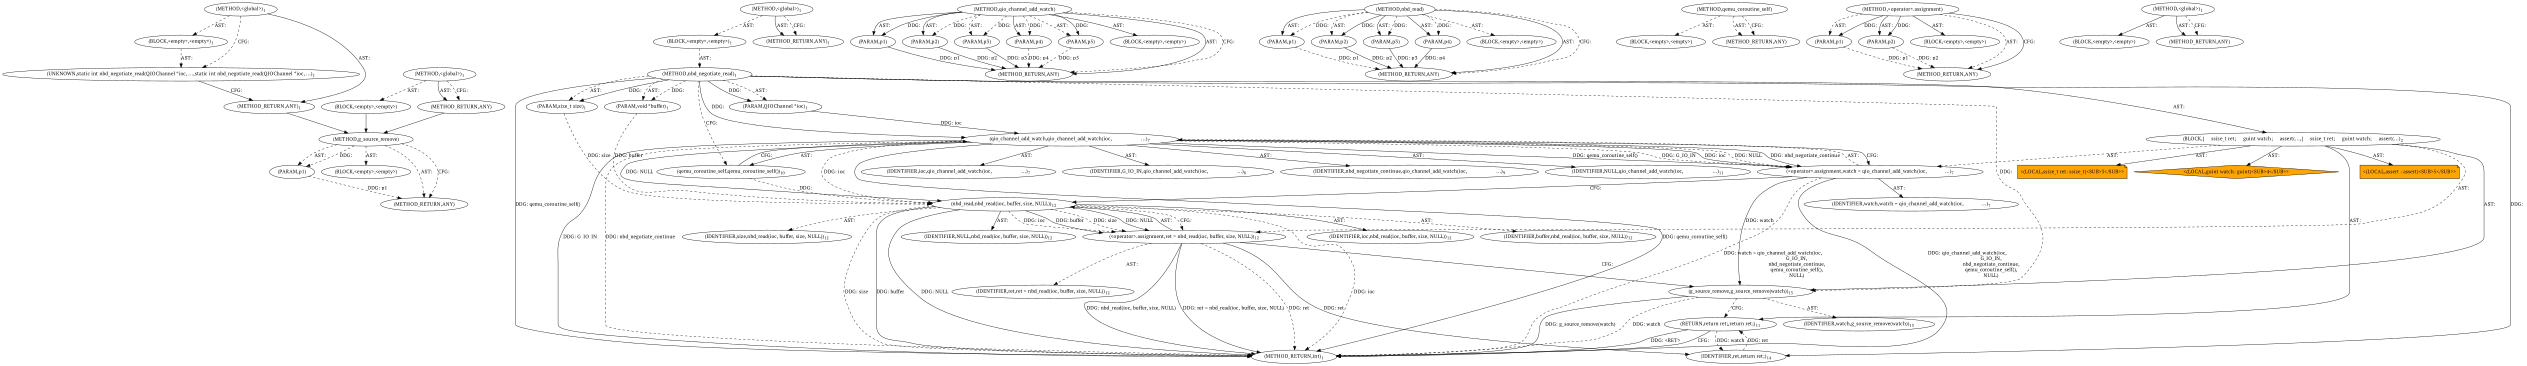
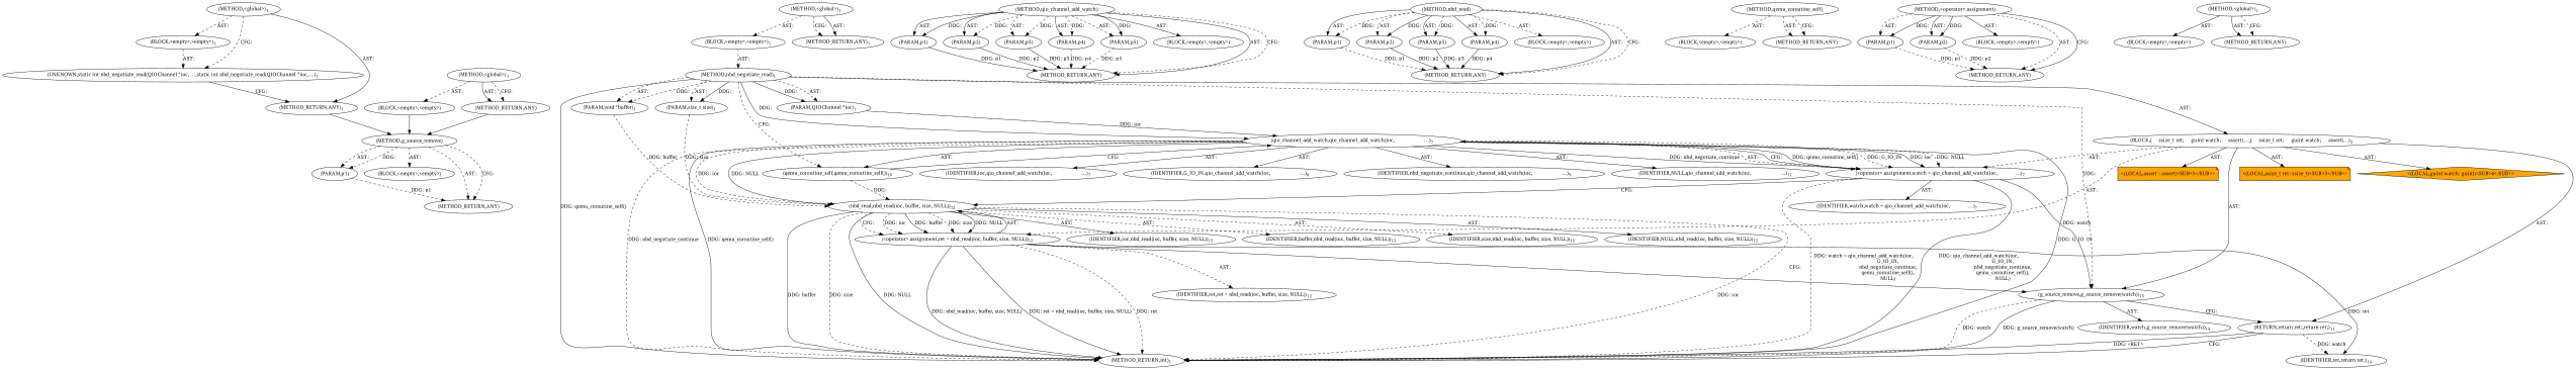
  digraph {
    fontname="PT Serif"
    node [fontname="PT Serif"]
    edge [fontname="PT Serif" style=solid]
    n1 [label=<(METHOD,g_source_remove)>]
    n2 [label=<(PARAM,p1)>]
    n3 [label=<(BLOCK,&lt;empty&gt;,&lt;empty&gt;)>]
    n4 [label=<(METHOD_RETURN,ANY)>]
    n5 [label=<(METHOD,&lt;global&gt;)<SUB>1</SUB>>]
    n6 [label=<(BLOCK,&lt;empty&gt;,&lt;empty&gt;)<SUB>1</SUB>>]
    n7 [label=<(METHOD_RETURN,ANY)<SUB>1</SUB>>]
    n8 [label=<(METHOD,nbd_negotiate_read)<SUB>1</SUB>>]
    n9 [label=<(PARAM,QIOChannel *ioc)<SUB>1</SUB>>]
    n10 [label=<(PARAM,void *buffer)<SUB>1</SUB>>]
    n11 [label=<(PARAM,size_t size)<SUB>1</SUB>>]
    n12 [label=<(BLOCK,{     ssize_t ret;     guint watch;     assert(...,{     ssize_t ret;     guint watch;     assert(...)<SUB>2</SUB>>]
    n13 [label=<(qio_channel_add_watch,qio_channel_add_watch(ioc,                     ...)<SUB>7</SUB>>]
    n14 [label=<(qemu_coroutine_self,qemu_coroutine_self())<SUB>10</SUB>>]
    n15 [label=<(g_source_remove,g_source_remove(watch))<SUB>13</SUB>>]
    n16 [label=<(IDENTIFIER,ret,return ret;)<SUB>14</SUB>>]
    n17 [label=<(METHOD_RETURN,int)<SUB>1</SUB>>]
    n18 [label=<(nbd_read,nbd_read(ioc, buffer, size, NULL))<SUB>12</SUB>>]
    n19 [fillcolor=orange label="<(LOCAL,ssize_t ret: ssize_t)<SUB>3</SUB>>" shape=note style=filled]
    n20 [fillcolor=orange label="<(LOCAL,guint watch: guint)<SUB>4</SUB>>" shape=diamond style=filled]
    n21 [fillcolor=orange label="<(LOCAL,assert : assert)<SUB>5</SUB>>" shape=note style=filled]
    n22 [label=<(&lt;operator&gt;.assignment,watch = qio_channel_add_watch(ioc,             ...)<SUB>7</SUB>>]
    n23 [label=<(&lt;operator&gt;.assignment,ret = nbd_read(ioc, buffer, size, NULL))<SUB>12</SUB>>]
    n24 [label=<(RETURN,return ret;,return ret;)<SUB>11</SUB>>]
    n25 [label=<(IDENTIFIER,ioc,qio_channel_add_watch(ioc,                     ...)<SUB>7</SUB>>]
    n26 [label=<(IDENTIFIER,G_IO_IN,qio_channel_add_watch(ioc,                     ...)<SUB>8</SUB>>]
    n27 [label=<(IDENTIFIER,nbd_negotiate_continue,qio_channel_add_watch(ioc,                     ...)<SUB>9</SUB>>]
    n28 [label=<(IDENTIFIER,NULL,qio_channel_add_watch(ioc,                     ...)<SUB>11</SUB>>]
    n29 [label=<(IDENTIFIER,ioc,nbd_read(ioc, buffer, size, NULL))<SUB>12</SUB>>]
    n30 [label=<(IDENTIFIER,buffer,nbd_read(ioc, buffer, size, NULL))<SUB>12</SUB>>]
    n31 [label=<(IDENTIFIER,size,nbd_read(ioc, buffer, size, NULL))<SUB>12</SUB>>]
    n32 [label=<(IDENTIFIER,NULL,nbd_read(ioc, buffer, size, NULL))<SUB>12</SUB>>]
    n33 [label=<(IDENTIFIER,watch,g_source_remove(watch))<SUB>13</SUB>>]
    n34 [label=<(IDENTIFIER,watch,watch = qio_channel_add_watch(ioc,             ...)<SUB>7</SUB>>]
    n35 [label=<(IDENTIFIER,ret,ret = nbd_read(ioc, buffer, size, NULL))<SUB>12</SUB>>]
    n36 [label=<(METHOD,qio_channel_add_watch)>]
    n37 [label=<(PARAM,p1)>]
    n38 [label=<(PARAM,p2)>]
    n39 [label=<(PARAM,p3)>]
    n40 [label=<(PARAM,p4)>]
    n41 [label=<(PARAM,p5)>]
    n42 [label=<(BLOCK,&lt;empty&gt;,&lt;empty&gt;)>]
    n43 [label=<(METHOD_RETURN,ANY)>]
    n44 [label=<(METHOD,nbd_read)>]
    n45 [label=<(PARAM,p1)>]
    n46 [label=<(PARAM,p2)>]
    n47 [label=<(PARAM,p3)>]
    n48 [label=<(PARAM,p4)>]
    n49 [label=<(BLOCK,&lt;empty&gt;,&lt;empty&gt;)>]
    n50 [label=<(METHOD_RETURN,ANY)>]
    n51 [label=<(METHOD,qemu_coroutine_self)>]
    n52 [label=<(BLOCK,&lt;empty&gt;,&lt;empty&gt;)>]
    n53 [label=<(METHOD_RETURN,ANY)>]
    n54 [label=<(METHOD,&lt;operator&gt;.assignment)>]
    n55 [label=<(PARAM,p1)>]
    n56 [label=<(PARAM,p2)>]
    n57 [label=<(BLOCK,&lt;empty&gt;,&lt;empty&gt;)>]
    n58 [label=<(METHOD_RETURN,ANY)>]
    n59 [label=<(METHOD,&lt;global&gt;)<SUB>1</SUB>>]
    n60 [label=<(BLOCK,&lt;empty&gt;,&lt;empty&gt;)>]
    n61 [label=<(METHOD_RETURN,ANY)>]
    n62 [label=<(METHOD,&lt;global&gt;)<SUB>1</SUB>>]
    n63 [label=<(BLOCK,&lt;empty&gt;,&lt;empty&gt;)<SUB>1</SUB>>]
    n64 [label=<(UNKNOWN,static int nbd_negotiate_read(QIOChannel *ioc, ...,static int nbd_negotiate_read(QIOChannel *ioc, ...)<SUB>1</SUB>>]
    n65 [label=<(METHOD_RETURN,ANY)<SUB>1</SUB>>]
    n66 [label=<(METHOD,&lt;global&gt;)<SUB>1</SUB>>]
    n67 [label=<(BLOCK,&lt;empty&gt;,&lt;empty&gt;)>]
    n68 [label=<(METHOD_RETURN,ANY)>]
    n1 -> n2 [label="AST: " style=dashed]
    n1 -> n2 [label="DDG: " style=dashed]
    n1 -> n3 [label="AST: " style=dashed]
    n1 -> n4 [label="AST: " style=dashed]
    n1 -> n4 [label="CFG: " style=dashed]
    n2 -> n4 [label="DDG: p1" style=dashed]
    n5 -> n6 [label="AST: " style=dashed]
    n5 -> n7 [label="AST: "]
    n5 -> n7 [label="CFG: " style=dashed]
    n6 -> n8 [label="AST: " style=dashed]
    n8 -> n9 [label="AST: " style=dashed]
    n8 -> n9 [label="DDG: "]
    n8 -> n10 [label="AST: " style=dashed]
    n8 -> n10 [label="DDG: " style=dashed]
    n8 -> n11 [label="AST: " style=dashed]
    n8 -> n11 [label="DDG: "]
    n8 -> n12 [label="AST: "]
    n8 -> n13 [label="DDG: "]
    n8 -> n14 [label="CFG: " style=dashed]
    n8 -> n15 [label="DDG: " style=dashed]
-   n8 -> n16 [label="DDG: "]
    n8 -> n17 [label="DDG: qemu_coroutine_self()"]
    n9 -> n13 [label="DDG: ioc"]
    n10 -> n18 [label="DDG: buffer" style=dashed]
    n11 -> n18 [label="DDG: size" style=dashed]
    n12 -> n15 [label="AST: "]
    n12 -> n19 [label="AST: "]
    n12 -> n20 [label="AST: "]
    n12 -> n21 [label="AST: "]
    n12 -> n22 [label="AST: " style=dashed]
    n12 -> n23 [label="AST: " style=dashed]
    n12 -> n24 [label="AST: "]
    n13 -> n14 [label="AST: "]
    n13 -> n17 [label="DDG: nbd_negotiate_continue" style=dashed]
    n13 -> n17 [label="DDG: qemu_coroutine_self()"]
    n13 -> n17 [label="DDG: G_IO_IN"]
    n13 -> n18 [label="DDG: ioc" style=dashed]
    n13 -> n18 [label="DDG: NULL"]
    n13 -> n22 [label="CFG: "]
    n13 -> n22 [label="DDG: qemu_coroutine_self()"]
    n13 -> n22 [label="DDG: G_IO_IN" style=dashed]
    n13 -> n22 [label="DDG: ioc"]
    n13 -> n22 [label="DDG: NULL" style=dashed]
    n13 -> n22 [label="DDG: nbd_negotiate_continue"]
    n13 -> n25 [label="AST: "]
    n13 -> n26 [label="AST: "]
    n13 -> n27 [label="AST: "]
    n13 -> n28 [label="AST: "]
    n14 -> n13 [label="CFG: "]
    n14 -> n18 [label="DDG: " style=dashed]
    n15 -> n17 [label="DDG: watch" style=dashed]
    n15 -> n17 [label="DDG: g_source_remove(watch)"]
-   n15 -> n24 [label="CFG: " style=dashed]
-   n15 -> n33 [label="AST: " style=dashed]
-   n16 -> n24 [label="DDG: ret" style=dashed]
+   n15 -> n24 [label="CFG: "]
+   n15 -> n33 [label="AST: "]
    n18 -> n17 [label="DDG: ioc" style=dashed]
    n18 -> n17 [label="DDG: buffer"]
    n18 -> n17 [label="DDG: size" style=dashed]
    n18 -> n17 [label="DDG: NULL"]
    n18 -> n23 [label="CFG: " style=dashed]
    n18 -> n23 [label="DDG: ioc" style=dashed]
    n18 -> n23 [label="DDG: buffer"]
    n18 -> n23 [label="DDG: size" style=dashed]
    n18 -> n23 [label="DDG: NULL"]
    n18 -> n29 [label="AST: "]
    n18 -> n30 [label="AST: " style=dashed]
    n18 -> n31 [label="AST: " style=dashed]
    n18 -> n32 [label="AST: "]
    n22 -> n13 [label="AST: " style=dashed]
    n22 -> n15 [label="DDG: watch"]
    n22 -> n17 [label="DDG: qio_channel_add_watch(ioc,\n                                  G_IO_IN,\n                                  nbd_negotiate_continue,\n                                  qemu_coroutine_self(),\n                                  NULL)"]
    n22 -> n17 [label="DDG: watch = qio_channel_add_watch(ioc,\n                                  G_IO_IN,\n                                  nbd_negotiate_continue,\n                                  qemu_coroutine_self(),\n                                  NULL)" style=dashed]
    n22 -> n18 [label="CFG: "]
    n22 -> n34 [label="AST: "]
    n23 -> n15 [label="CFG: "]
    n23 -> n16 [label="DDG: ret"]
    n23 -> n17 [label="DDG: ret" style=dashed]
    n23 -> n17 [label="DDG: nbd_read(ioc, buffer, size, NULL)"]
    n23 -> n17 [label="DDG: ret = nbd_read(ioc, buffer, size, NULL)"]
    n23 -> n18 [label="AST: "]
    n23 -> n35 [label="AST: " style=dashed]
    n24 -> n16 [label="DDG: watch" style=dashed]
    n24 -> n17 [label="CFG: "]
    n24 -> n17 [label="DDG: &lt;RET&gt;"]
    n36 -> n37 [label="AST: "]
    n36 -> n37 [label="DDG: "]
    n36 -> n38 [label="AST: "]
    n36 -> n38 [label="DDG: " style=dashed]
    n36 -> n39 [label="AST: " style=dashed]
    n36 -> n39 [label="DDG: " style=dashed]
    n36 -> n40 [label="AST: "]
    n36 -> n40 [label="DDG: " style=dashed]
    n36 -> n41 [label="AST: " style=dashed]
    n36 -> n41 [label="DDG: "]
    n36 -> n42 [label="AST: "]
    n36 -> n43 [label="AST: "]
    n36 -> n43 [label="CFG: " style=dashed]
    n37 -> n43 [label="DDG: p1"]
    n38 -> n43 [label="DDG: p2"]
    n39 -> n43 [label="DDG: p3"]
    n40 -> n43 [label="DDG: p4" style=dashed]
    n41 -> n43 [label="DDG: p5" style=dashed]
    n44 -> n45 [label="AST: "]
    n44 -> n45 [label="DDG: " style=dashed]
    n44 -> n46 [label="AST: " style=dashed]
    n44 -> n46 [label="DDG: "]
    n44 -> n47 [label="AST: "]
    n44 -> n47 [label="DDG: " style=dashed]
    n44 -> n48 [label="AST: "]
    n44 -> n48 [label="DDG: " style=dashed]
    n44 -> n49 [label="AST: " style=dashed]
    n44 -> n50 [label="AST: "]
    n44 -> n50 [label="CFG: " style=dashed]
    n45 -> n50 [label="DDG: p1" style=dashed]
    n46 -> n50 [label="DDG: p2"]
    n47 -> n50 [label="DDG: p3"]
    n48 -> n50 [label="DDG: p4"]
    n51 -> n52 [label="AST: " style=dashed]
    n51 -> n53 [label="AST: " style=dashed]
    n51 -> n53 [label="CFG: " style=dashed]
    n54 -> n55 [label="AST: " style=dashed]
    n54 -> n55 [label="DDG: "]
    n54 -> n56 [label="AST: "]
    n54 -> n56 [label="DDG: "]
    n54 -> n57 [label="AST: "]
    n54 -> n58 [label="AST: " style=dashed]
    n54 -> n58 [label="CFG: "]
    n55 -> n58 [label="DDG: p1" style=dashed]
    n56 -> n58 [label="DDG: p2" style=dashed]
    n59 -> n60 [label="AST: "]
    n59 -> n61 [label="AST: "]
    n59 -> n61 [label="CFG: " style=dashed]
    n62 -> n63 [label="AST: " style=dashed]
    n62 -> n64 [label="CFG: " style=dashed]
    n62 -> n65 [label="AST: "]
    n63 -> n64 [label="AST: " style=dashed]
    n64 -> n65 [label="CFG: "]
    n65 -> n1
    n66 -> n67 [label="AST: " style=dashed]
    n66 -> n68 [label="AST: "]
    n66 -> n68 [label="CFG: " style=dashed]
    n67 -> n1
    n68 -> n1
  }
